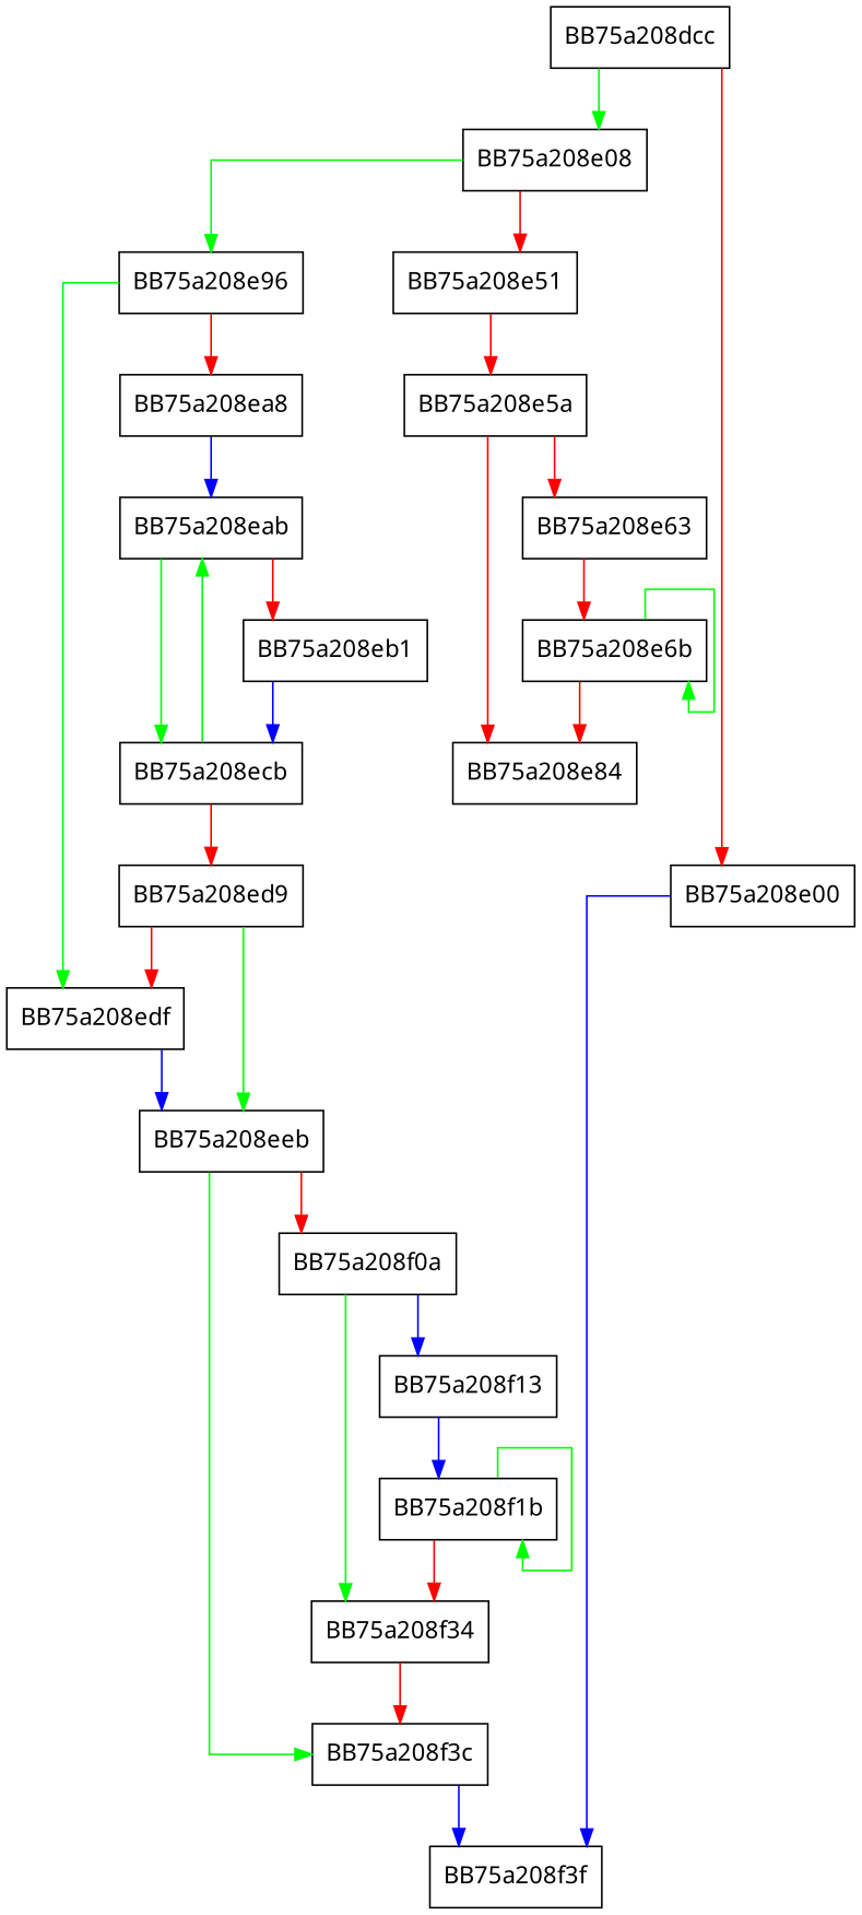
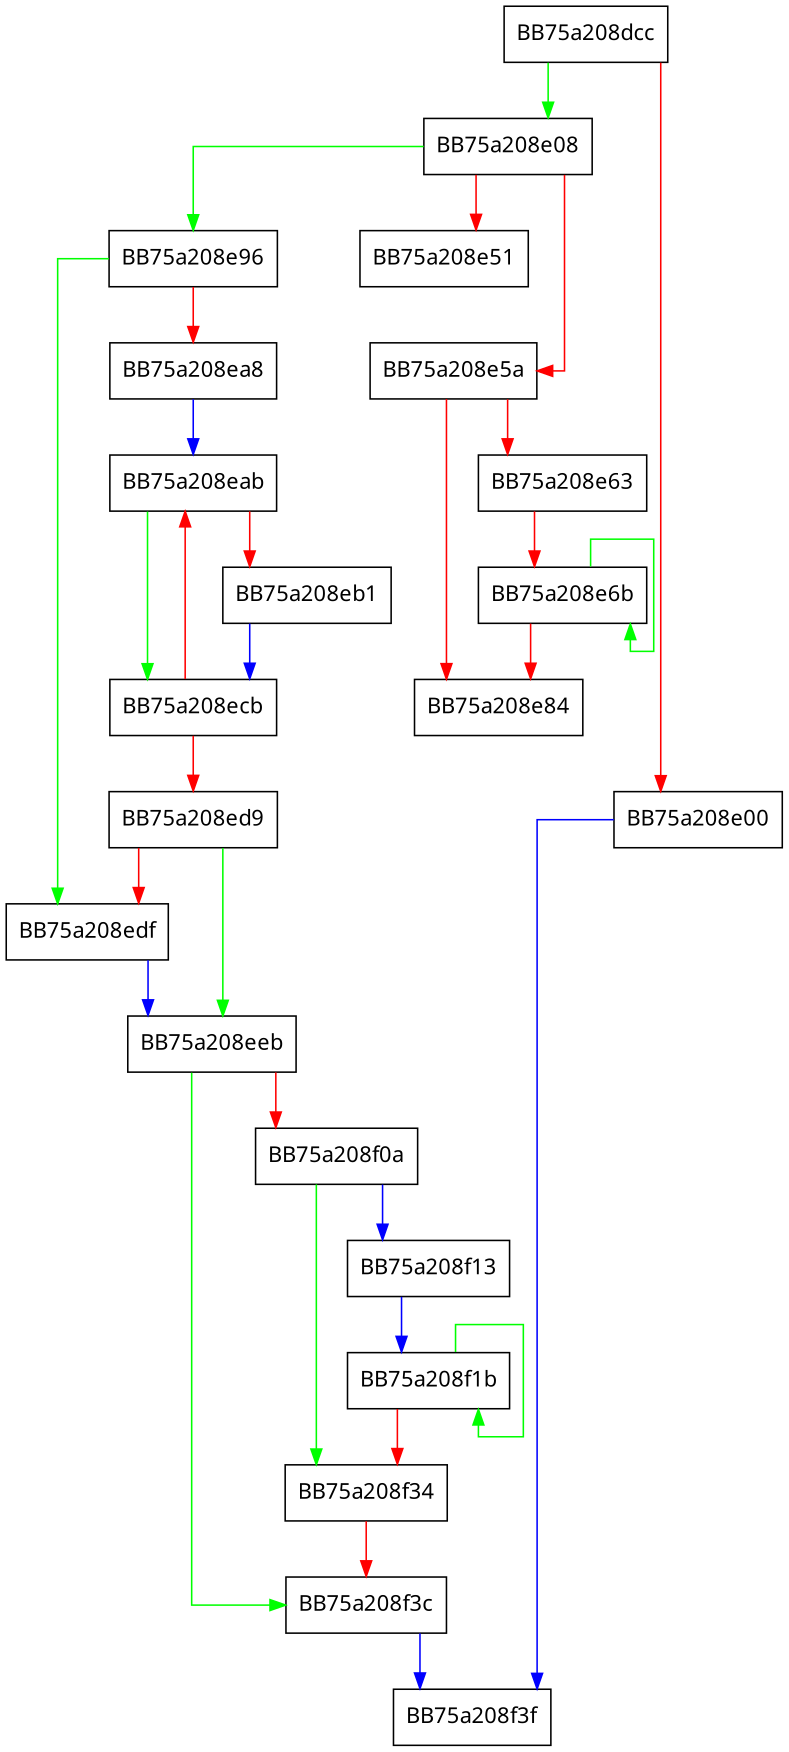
  digraph {
    fontname="Noto Sans"
    splines=ortho
    node [fontname="Noto Sans" shape=box]
    edge [color=red fontname="Noto Sans"]
    BB75a208dcc
    BB75a208e08
    BB75a208e00
    BB75a208e96
    BB75a208e51
    BB75a208f3f
    BB75a208edf
    BB75a208ea8
    BB75a208e5a
    BB75a208eeb
    BB75a208eab
    BB75a208e84
    BB75a208e63
    BB75a208e6b
    BB75a208f3c
    BB75a208f0a
    BB75a208ecb
    BB75a208eb1
    BB75a208ed9
    BB75a208f34
    BB75a208f13
    BB75a208f1b
    BB75a208dcc -> BB75a208e08 [color=green]
    BB75a208dcc -> BB75a208e00
    BB75a208e08 -> BB75a208e96 [color=green]
    BB75a208e08 -> BB75a208e51
    BB75a208e00 -> BB75a208f3f [color=blue]
    BB75a208e96 -> BB75a208edf [color=green]
    BB75a208e96 -> BB75a208ea8
-   BB75a208e51 -> BB75a208e5a
+   BB75a208e08 -> BB75a208e5a
    BB75a208edf -> BB75a208eeb [color=blue]
    BB75a208ea8 -> BB75a208eab [color=blue]
    BB75a208e5a -> BB75a208e84
    BB75a208e5a -> BB75a208e63
    BB75a208eeb -> BB75a208f3c [color=green]
    BB75a208eeb -> BB75a208f0a
    BB75a208eab -> BB75a208ecb [color=green]
    BB75a208eab -> BB75a208eb1
    BB75a208e63 -> BB75a208e6b
    BB75a208e6b -> BB75a208e84
    BB75a208e6b -> BB75a208e6b [color=green]
    BB75a208f3c -> BB75a208f3f [color=blue]
    BB75a208f0a -> BB75a208f34 [color=green]
    BB75a208f0a -> BB75a208f13 [color=blue]
-   BB75a208ecb -> BB75a208eab [color=green]
+   BB75a208ecb -> BB75a208eab
    BB75a208ecb -> BB75a208ed9
    BB75a208eb1 -> BB75a208ecb [color=blue]
    BB75a208ed9 -> BB75a208edf
    BB75a208ed9 -> BB75a208eeb [color=green]
    BB75a208f34 -> BB75a208f3c
    BB75a208f13 -> BB75a208f1b [color=blue]
    BB75a208f1b -> BB75a208f34
    BB75a208f1b -> BB75a208f1b [color=green]
  }
